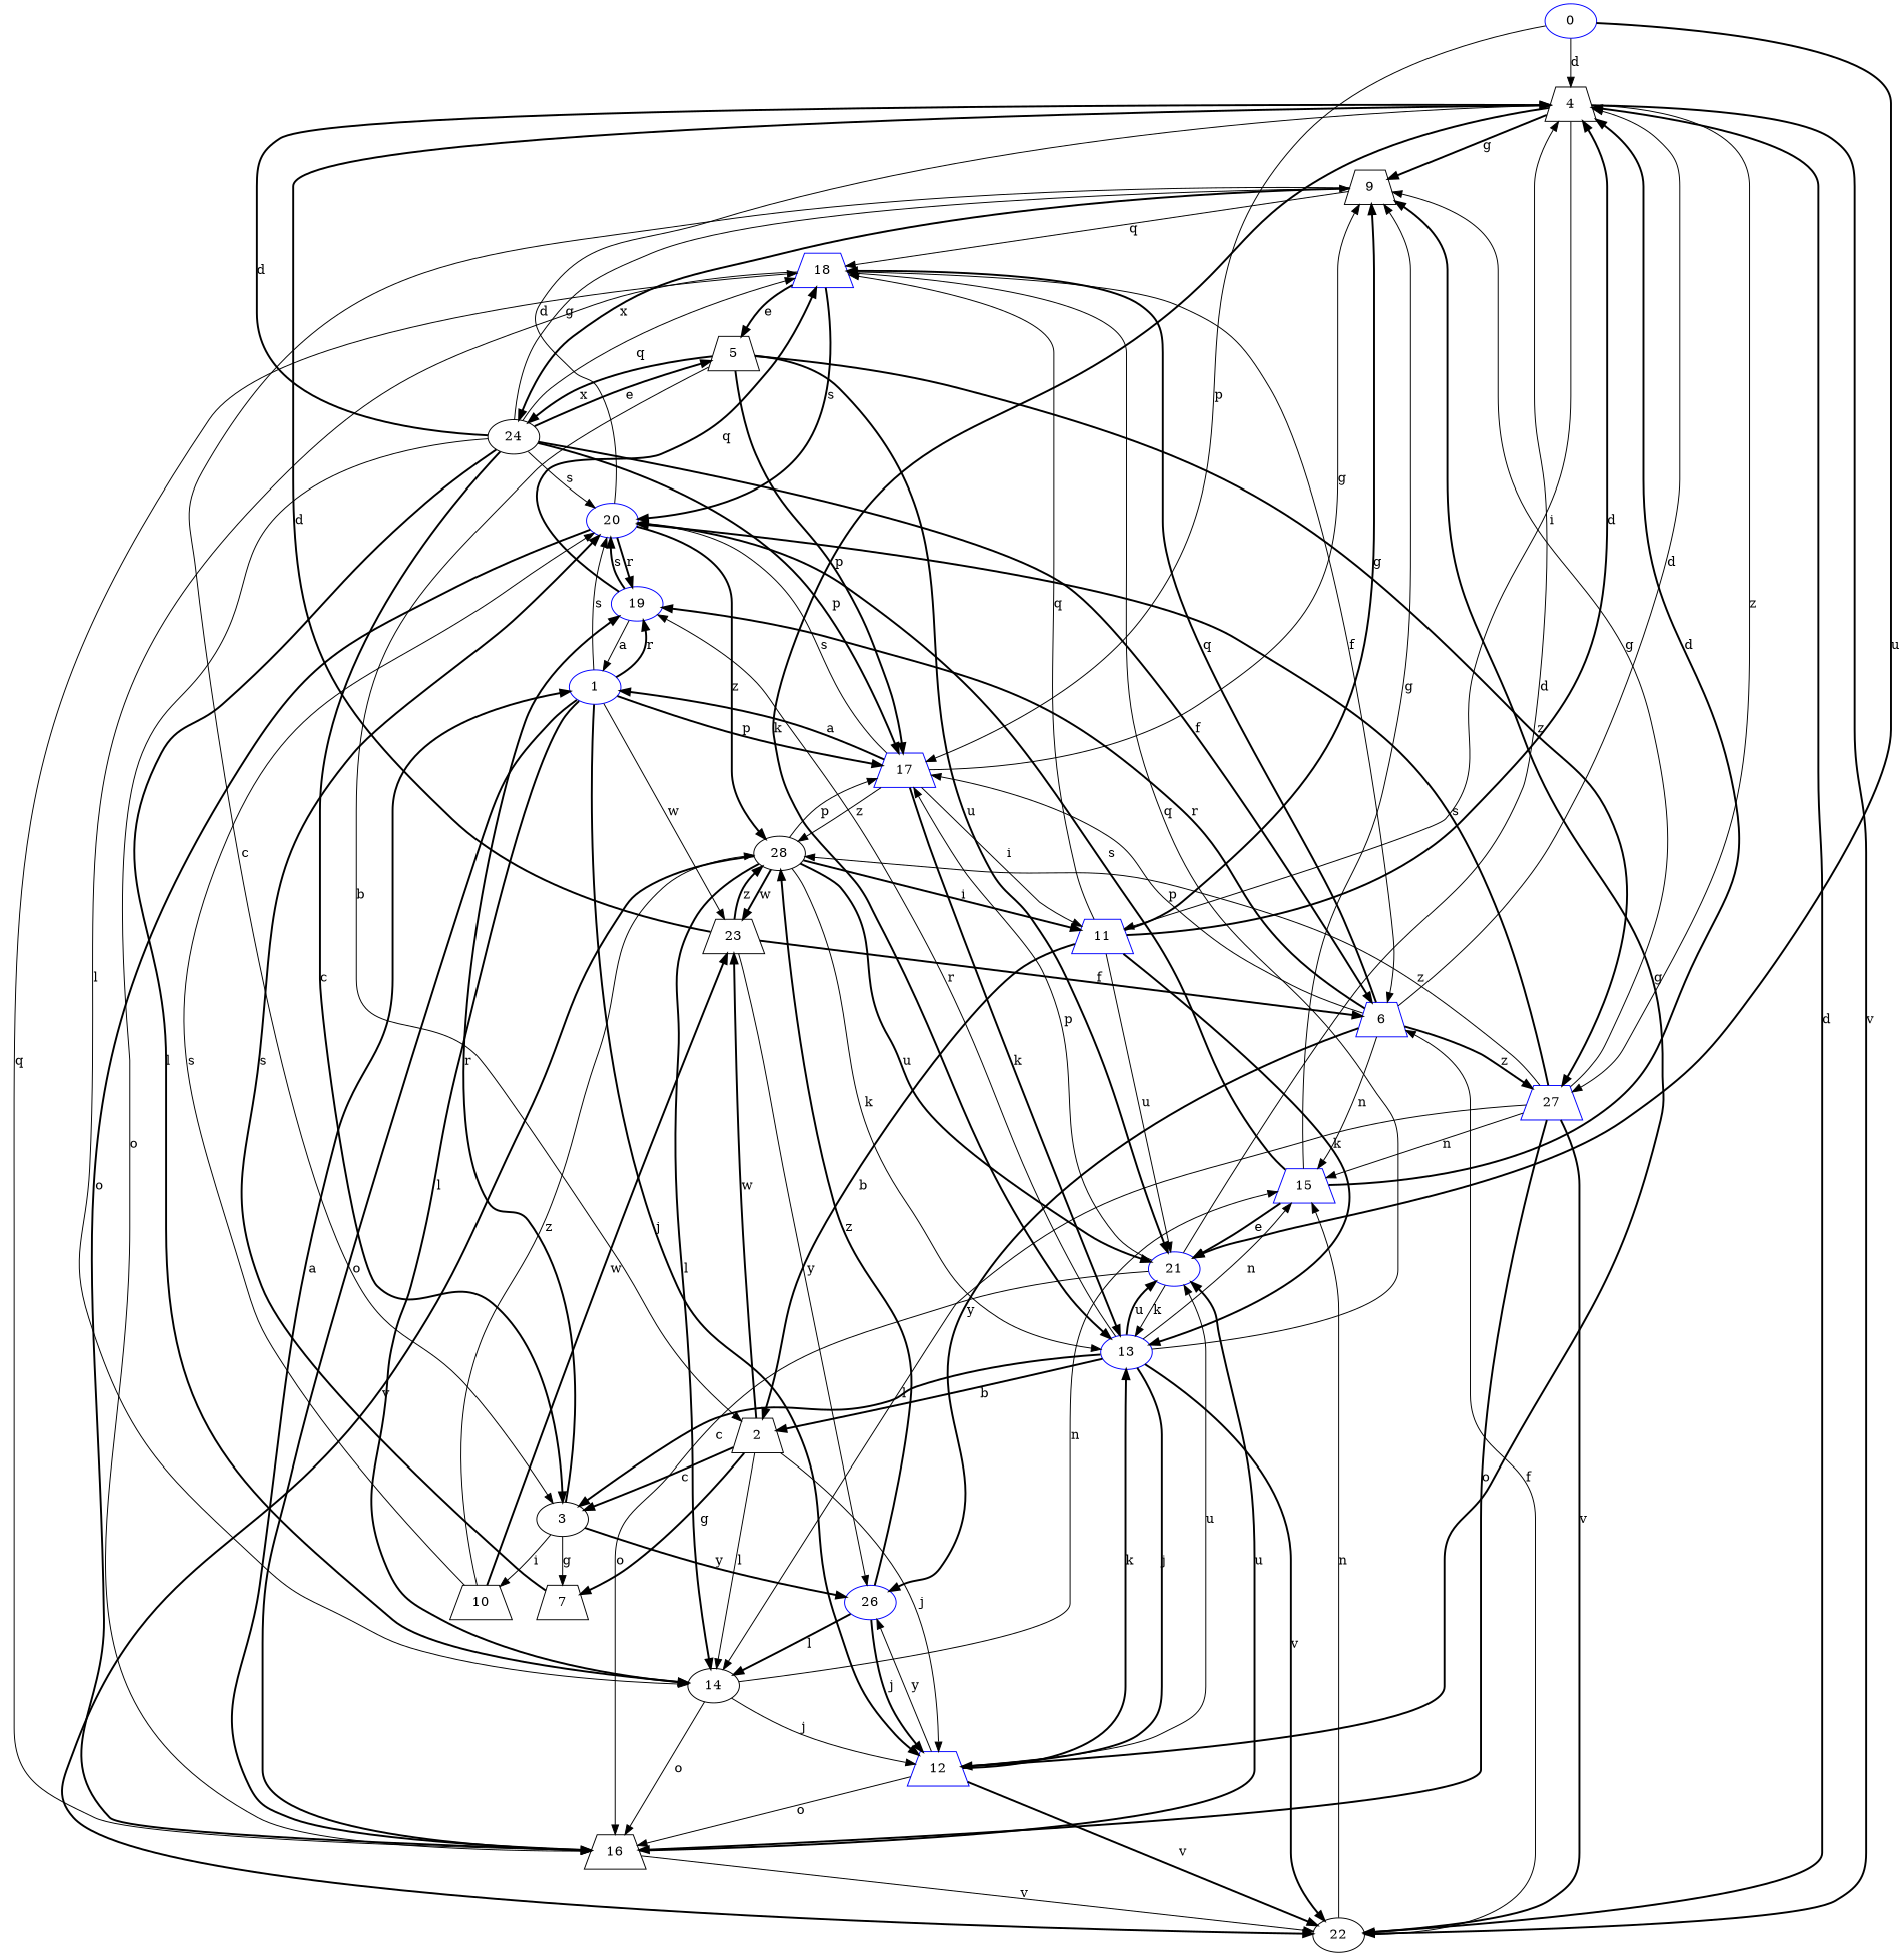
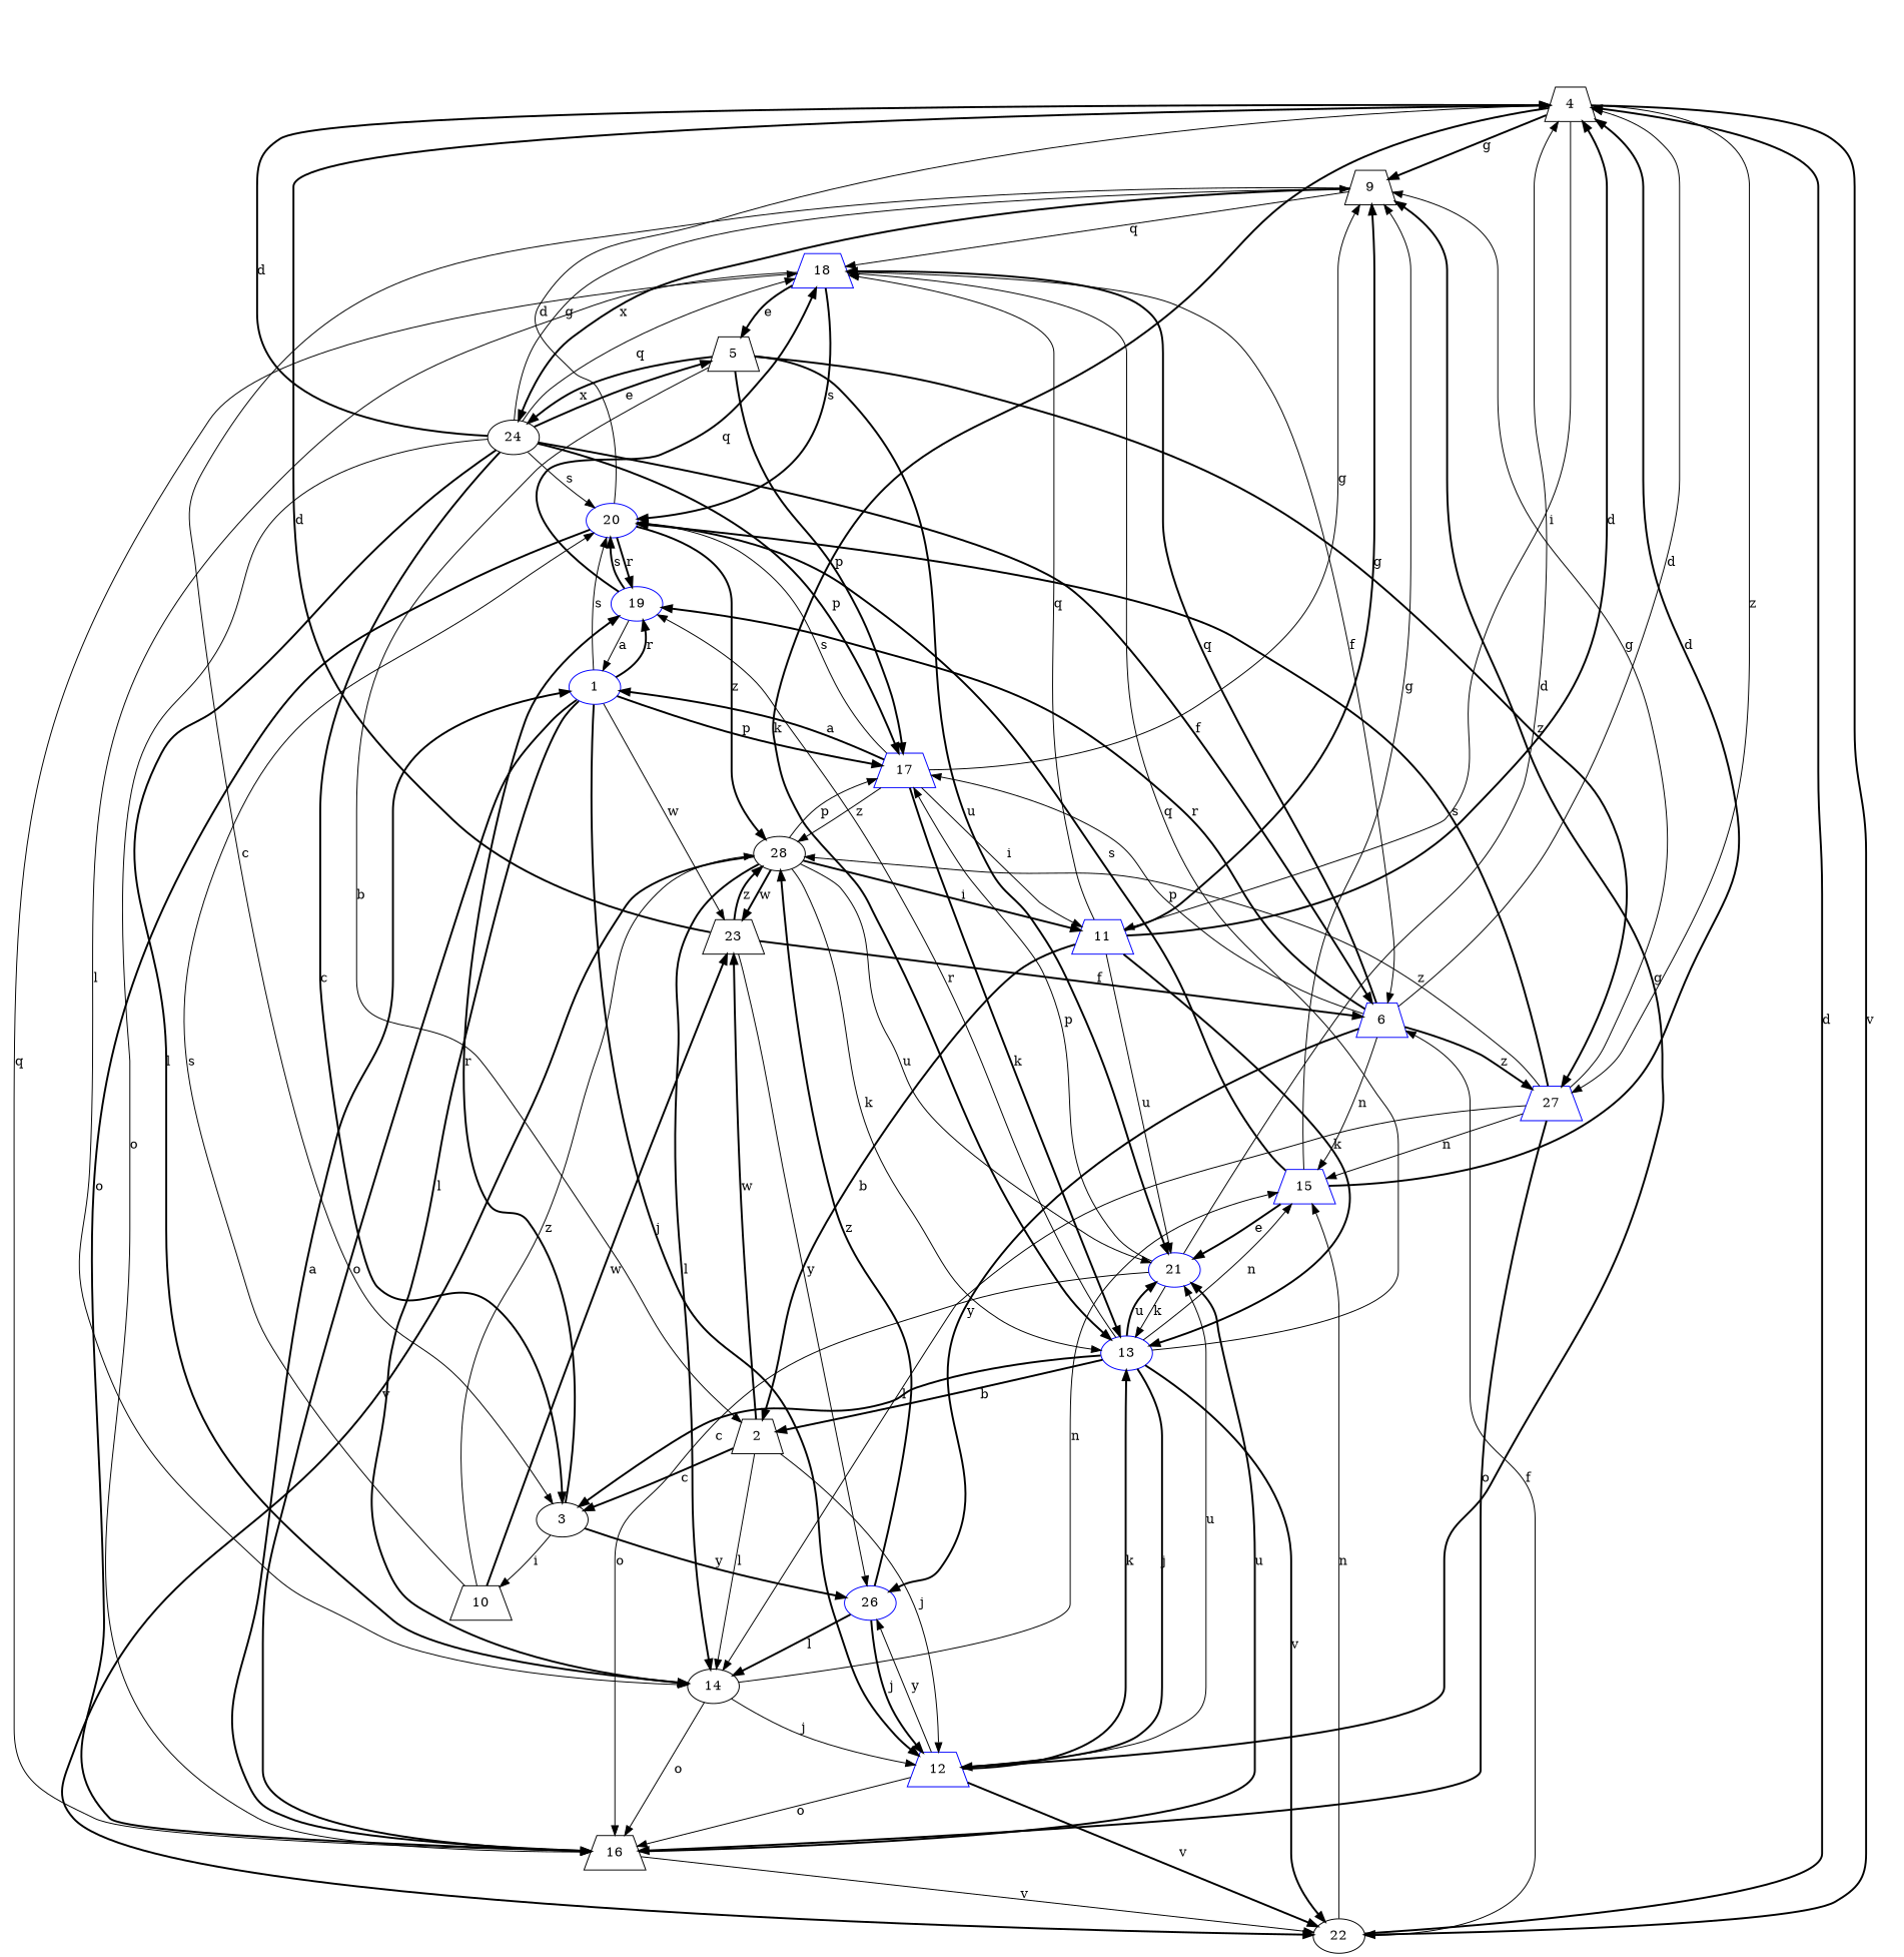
  strict digraph {
    node [color=blue shape=trapezium]
    edge [style=bold]
-   0 [shape=ellipse]
    4 [color=black]
    17
    21 [shape=ellipse]
    9 [color=black]
    11
    13 [shape=ellipse]
    22 [color=black shape=ellipse]
    27
    1 [shape=ellipse]
    20 [shape=ellipse]
    28 [color=black shape=ellipse]
    16 [color=black]
    12
    14 [color=black shape=ellipse]
    19 [shape=ellipse]
    23 [color=black]
    26 [shape=ellipse]
    15
    18
    6
    2 [color=black]
    3 [color=black shape=ellipse]
-   7 [color=black]
    10 [color=black]
    24 [color=black shape=ellipse]
    5 [color=black]
-   0 -> 4 [label=d style=solid]
-   0 -> 17 [label=p style=solid]
-   0 -> 21 [label=u]
    4 -> 9 [label=g]
    4 -> 11 [label=i style=solid]
    4 -> 13 [label=k]
    4 -> 22 [label=v]
    4 -> 27 [label=z style=solid]
    17 -> 9 [label=g style=solid]
    17 -> 11 [label=i style=solid]
    17 -> 13 [label=k]
    17 -> 1 [label=a]
    17 -> 20 [label=s style=solid]
    17 -> 28 [label=z style=solid]
    21 -> 4 [label=d style=solid]
    21 -> 17 [label=p style=solid]
    21 -> 13 [label=k style=solid]
    21 -> 16 [label=o style=solid]
    9 -> 18 [label=q style=solid]
    9 -> 3 [label=c style=solid]
    9 -> 24 [label=x]
    11 -> 4 [label=d]
    11 -> 21 [label=u style=solid]
    11 -> 9 [label=g]
    11 -> 13 [label=k]
    11 -> 18 [label=q style=solid]
    11 -> 2 [label=b]
    13 -> 21 [label=u]
    13 -> 22 [label=v]
    13 -> 12 [label=j]
    13 -> 19 [label=r style=solid]
    13 -> 15 [label=n style=solid]
    13 -> 18 [label=q style=solid]
    13 -> 2 [label=b]
    13 -> 3 [label=c]
    22 -> 4 [label=d]
    22 -> 15 [label=n style=solid]
    22 -> 6 [label=f style=solid]
    27 -> 9 [label=g style=solid]
-   27 -> 22 [label=v]
    27 -> 20 [label=s]
    27 -> 28 [label=z style=solid]
    27 -> 16 [label=o]
    27 -> 14 [label=l style=solid]
    27 -> 15 [label=n style=solid]
    1 -> 17 [label=p]
    1 -> 20 [label=s style=solid]
    1 -> 16 [label=o]
    1 -> 12 [label=j]
    1 -> 14 [label=l]
    1 -> 19 [label=r]
    1 -> 23 [label=w style=solid]
    20 -> 4 [label=d style=solid]
    20 -> 28 [label=z]
    20 -> 16 [label=o]
    20 -> 19 [label=r]
    28 -> 17 [label=p style=solid]
-   28 -> 21 [label=u]
+   28 -> 21 [label=u style=solid]
    28 -> 11 [label=i]
    28 -> 13 [label=k style=solid]
    28 -> 22 [label=v]
    28 -> 14 [label=l]
    28 -> 23 [label=w]
    16 -> 21 [label=u]
    16 -> 22 [label=v style=solid]
    16 -> 1 [label=a]
    16 -> 18 [label=q style=solid]
    12 -> 21 [label=u style=solid]
    12 -> 9 [label=g]
    12 -> 13 [label=k]
    12 -> 22 [label=v]
    12 -> 16 [label=o style=solid]
    12 -> 26 [label=y style=solid]
    14 -> 16 [label=o style=solid]
    14 -> 12 [label=j style=solid]
    14 -> 15 [label=n style=solid]
    19 -> 1 [label=a style=solid]
    19 -> 20 [label=s]
    19 -> 18 [label=q]
    23 -> 4 [label=d]
    23 -> 28 [label=z]
    23 -> 26 [label=y style=solid]
    23 -> 6 [label=f]
    26 -> 28 [label=z]
    26 -> 12 [label=j]
    26 -> 14 [label=l]
    15 -> 4 [label=d]
    15 -> 21 [label=e]
    15 -> 9 [label=g style=solid]
    15 -> 20 [label=s]
    18 -> 20 [label=s]
    18 -> 14 [label=l style=solid]
    18 -> 6 [label=f style=solid]
    18 -> 5 [label=e]
    6 -> 4 [label=d style=solid]
    6 -> 17 [label=p style=solid]
    6 -> 27 [label=z]
    6 -> 19 [label=r]
    6 -> 26 [label=y]
    6 -> 15 [label=n style=solid]
    6 -> 18 [label=q]
    2 -> 12 [label=j style=solid]
    2 -> 14 [label=l style=solid]
    2 -> 23 [label=w]
    2 -> 3 [label=c]
-   2 -> 7 [label=g]
    3 -> 19 [label=r]
    3 -> 26 [label=y]
-   3 -> 7 [label=g style=solid]
    3 -> 10 [label=i style=solid]
-   7 -> 20 [label=s]
    10 -> 20 [label=s style=solid]
    10 -> 28 [label=z style=solid]
    10 -> 23 [label=w]
    24 -> 4 [label=d]
    24 -> 17 [label=p]
    24 -> 9 [label=g style=solid]
    24 -> 20 [label=s style=solid]
    24 -> 16 [label=o style=solid]
    24 -> 14 [label=l]
    24 -> 18 [label=q style=solid]
    24 -> 6 [label=f]
    24 -> 3 [label=c]
    24 -> 5 [label=e]
    5 -> 17 [label=p]
    5 -> 21 [label=u]
    5 -> 27 [label=z]
    5 -> 2 [label=b style=solid]
    5 -> 24 [label=x]
  }
